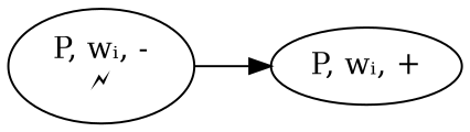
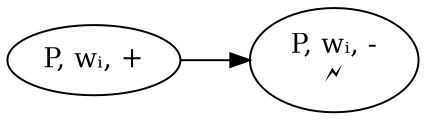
  digraph {
    rankdir=LR
    n1 [label="P, wᵢ, +"]
    n2 [label="P, wᵢ, -\n🗲"]
-   n2 -> n1
+   n1 -> n2
  }
